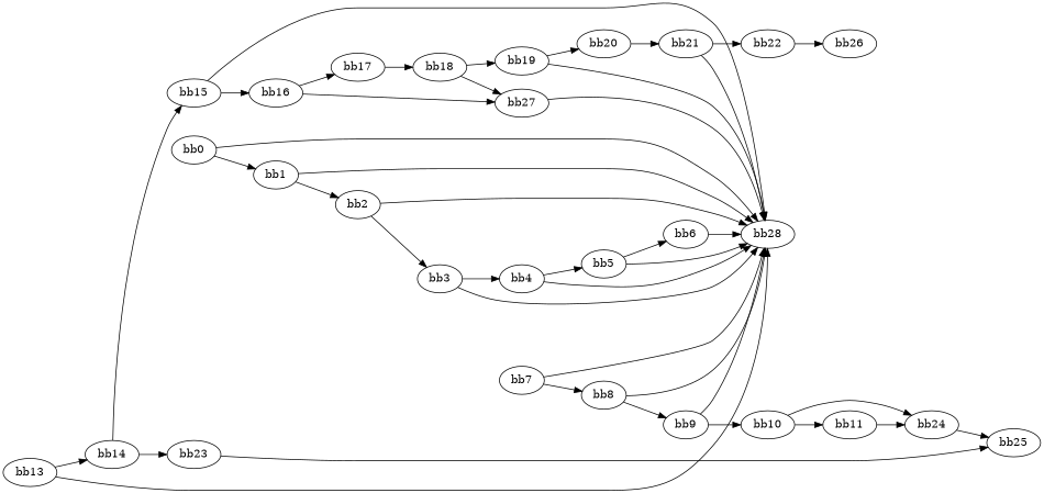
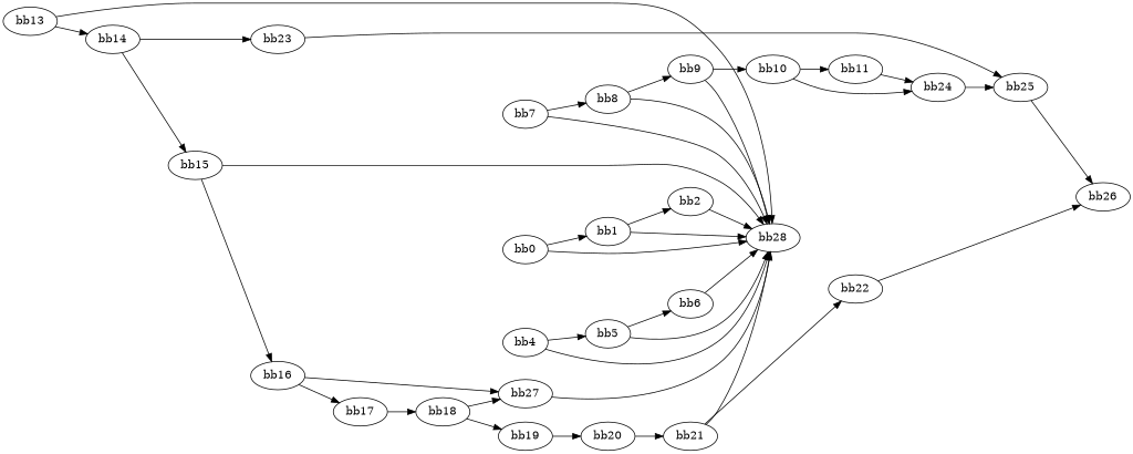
  digraph {
    rankdir=LR
    n1 [label="bb0\l"]
    n2 [label="bb1\l"]
    n3 [label="bb28\l"]
    n4 [label="bb2\l"]
-   n5 [label="bb3\l"]
    n6 [label="bb4\l"]
    n7 [label="bb5\l"]
    n8 [label="bb6\l"]
    n9 [label="bb7\l"]
    n10 [label="bb8\l"]
    n11 [label="bb9\l"]
    n12 [label="bb10\l"]
    n13 [label="bb11\l"]
    n14 [label="bb24\l"]
    n15 [label="bb25\l"]
    n16 [label="bb13\l"]
    n17 [label="bb14\l"]
    n18 [label="bb15\l"]
    n19 [label="bb23\l"]
    n20 [label="bb16\l"]
    n21 [label="bb17\l"]
    n22 [label="bb27\l"]
    n23 [label="bb18\l"]
    n24 [label="bb19\l"]
    n25 [label="bb20\l"]
    n26 [label="bb21\l"]
    n27 [label="bb22\l"]
    n28 [label="bb26\l"]
    n1 -> n2
    n1 -> n3
    n2 -> n3
    n2 -> n4
    n4 -> n3
-   n4 -> n5
-   n5 -> n3
-   n5 -> n6
    n6 -> n3
    n6 -> n7
    n7 -> n3
    n7 -> n8
    n8 -> n3
    n9 -> n3
    n9 -> n10
    n10 -> n3
    n10 -> n11
    n11 -> n3
    n11 -> n12
    n12 -> n13
    n12 -> n14
    n13 -> n14
    n14 -> n15
+   n15 -> n28
    n16 -> n3
    n16 -> n17
    n17 -> n18
    n17 -> n19
    n18 -> n3
    n18 -> n20
    n19 -> n15
    n20 -> n21
    n20 -> n22
    n21 -> n23
    n22 -> n3
    n23 -> n22
    n23 -> n24
-   n24 -> n3
    n24 -> n25
    n25 -> n26
    n26 -> n3
    n26 -> n27
    n27 -> n28
  }
